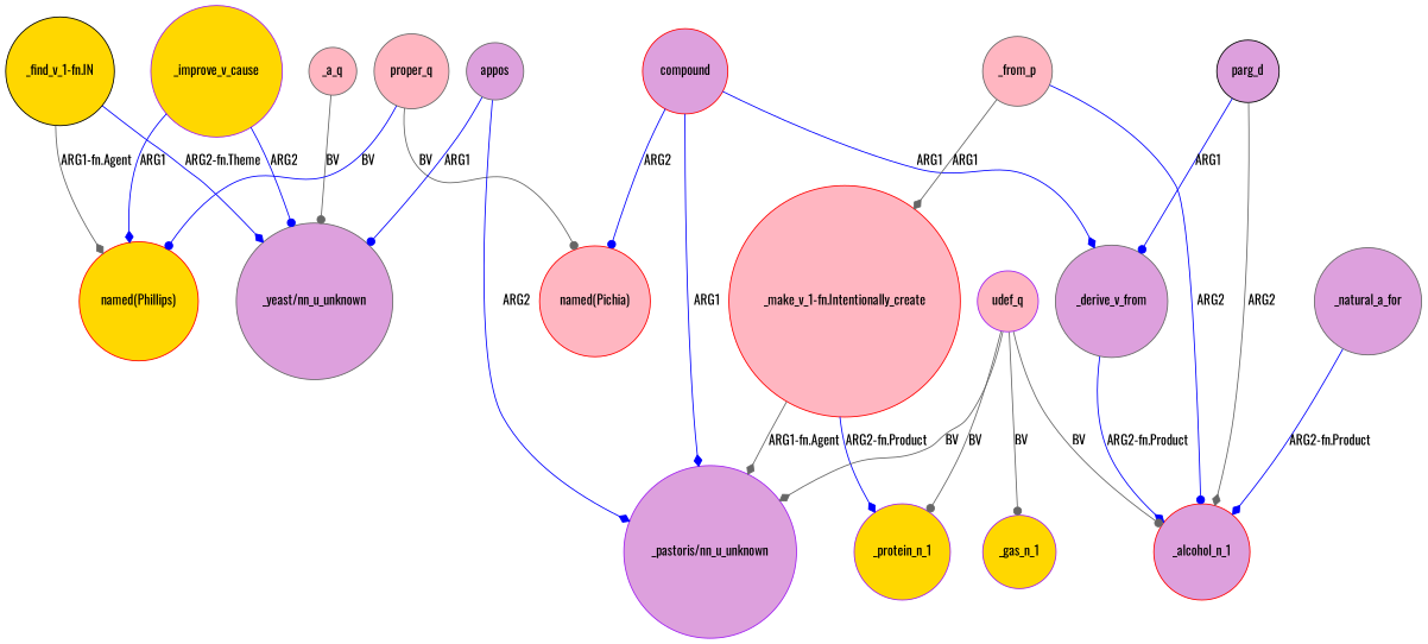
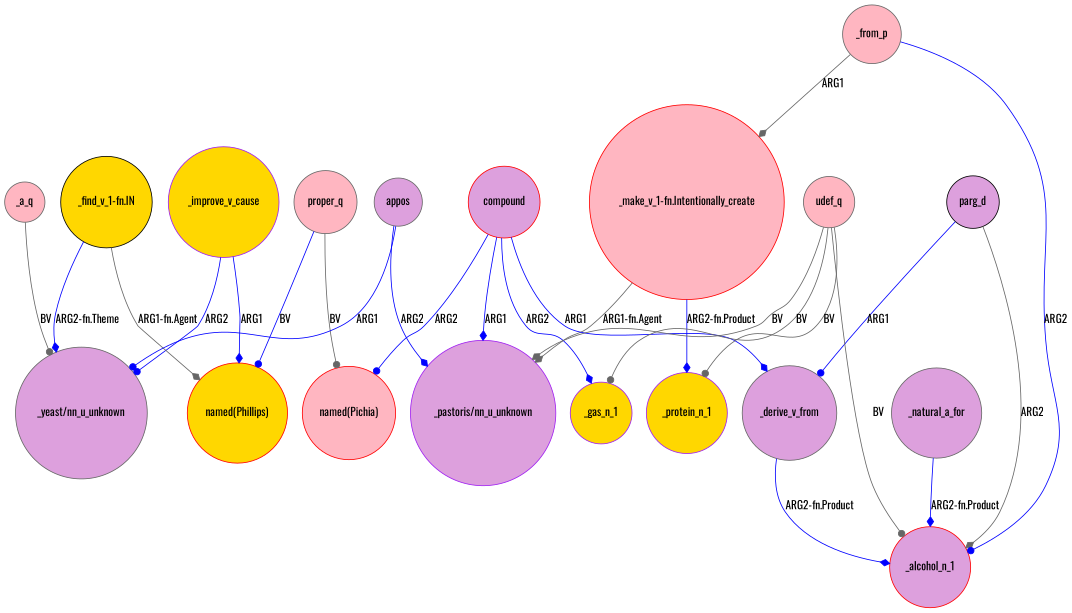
  digraph {
    fontname=Oswald
    node [color=gray40 fillcolor=plum fontname=Oswald shape=circle style=filled]
    edge [arrowhead=diamond color=blue fontname=Oswald]
    _improve_v_cause [color=purple fillcolor=gold]
    "named(Phillips)" [color=red fillcolor=gold]
    "_yeast/nn_u_unknown"
    "_find_v_1-fn.IN" [color=black fillcolor=gold]
    "_make_v_1-fn.Intentionally_create" [color=red fillcolor=lightpink]
    "_pastoris/nn_u_unknown" [color=purple]
    _protein_n_1 [color=purple fillcolor=gold]
    compound [color=red]
    _derive_v_from
    _gas_n_1 [color=purple fillcolor=gold]
    "named(Pichia)" [color=red fillcolor=lightpink]
    _alcohol_n_1 [color=red]
    parg_d [color=black]
    _a_q [fillcolor=lightpink]
    _from_p [fillcolor=lightpink]
    _natural_a_for
-   udef_q [color=purple fillcolor=lightpink]
+   udef_q [fillcolor=lightpink]
    proper_q [fillcolor=lightpink]
    appos
    _improve_v_cause -> "named(Phillips)" [label=ARG1]
    _improve_v_cause -> "_yeast/nn_u_unknown" [arrowhead=dot label=ARG2]
    "_find_v_1-fn.IN" -> "named(Phillips)" [color=gray40 label="ARG1-fn.Agent"]
    "_find_v_1-fn.IN" -> "_yeast/nn_u_unknown" [label="ARG2-fn.Theme"]
    "_make_v_1-fn.Intentionally_create" -> "_pastoris/nn_u_unknown" [color=gray40 label="ARG1-fn.Agent"]
    "_make_v_1-fn.Intentionally_create" -> _protein_n_1 [label="ARG2-fn.Product"]
    compound -> "_pastoris/nn_u_unknown" [label=ARG1]
    compound -> _derive_v_from [label=ARG1]
+   compound -> _gas_n_1 [label=ARG2]
    compound -> "named(Pichia)" [arrowhead=dot label=ARG2]
    _derive_v_from -> _alcohol_n_1 [label="ARG2-fn.Product"]
    parg_d -> _derive_v_from [arrowhead=dot label=ARG1]
    parg_d -> _alcohol_n_1 [color=gray40 label=ARG2]
    _a_q -> "_yeast/nn_u_unknown" [arrowhead=dot color=gray40 label=BV]
    _from_p -> "_make_v_1-fn.Intentionally_create" [color=gray40 label=ARG1]
    _from_p -> _alcohol_n_1 [arrowhead=dot label=ARG2]
    _natural_a_for -> _alcohol_n_1 [label="ARG2-fn.Product"]
    udef_q -> "_pastoris/nn_u_unknown" [color=gray40 label=BV]
    udef_q -> _protein_n_1 [arrowhead=dot color=gray40 label=BV]
    udef_q -> _gas_n_1 [arrowhead=dot color=gray40 label=BV]
    udef_q -> _alcohol_n_1 [arrowhead=dot color=gray40 label=BV]
    proper_q -> "named(Phillips)" [arrowhead=dot label=BV]
    proper_q -> "named(Pichia)" [arrowhead=dot color=gray40 label=BV]
    appos -> "_yeast/nn_u_unknown" [arrowhead=dot label=ARG1]
    appos -> "_pastoris/nn_u_unknown" [label=ARG2]
  }
